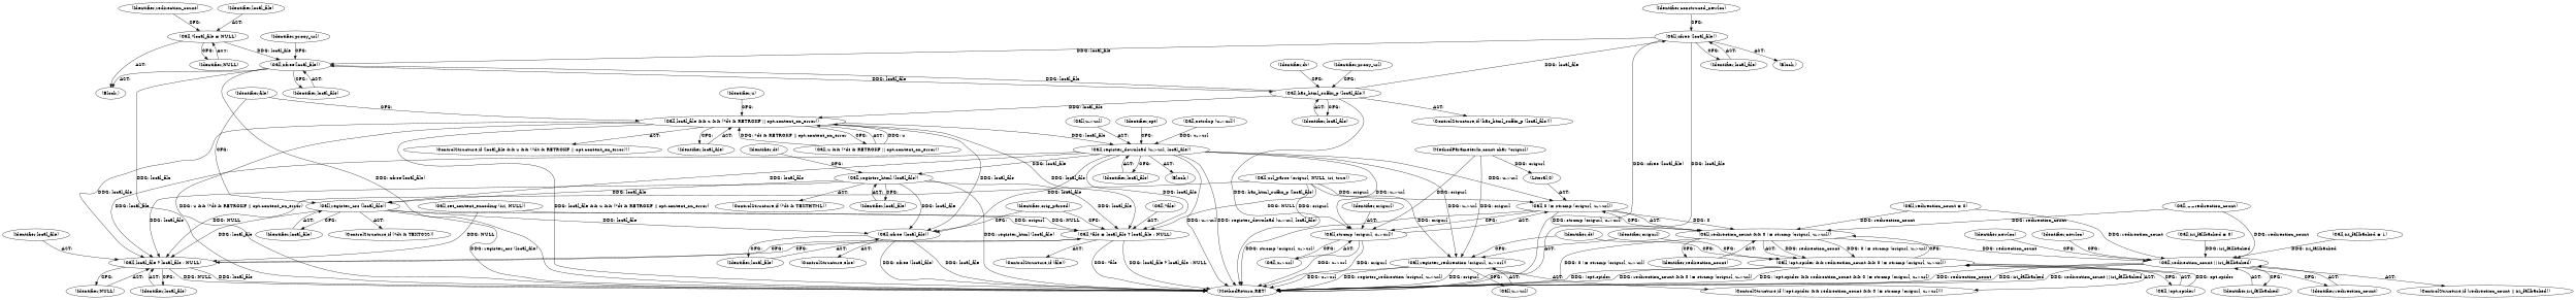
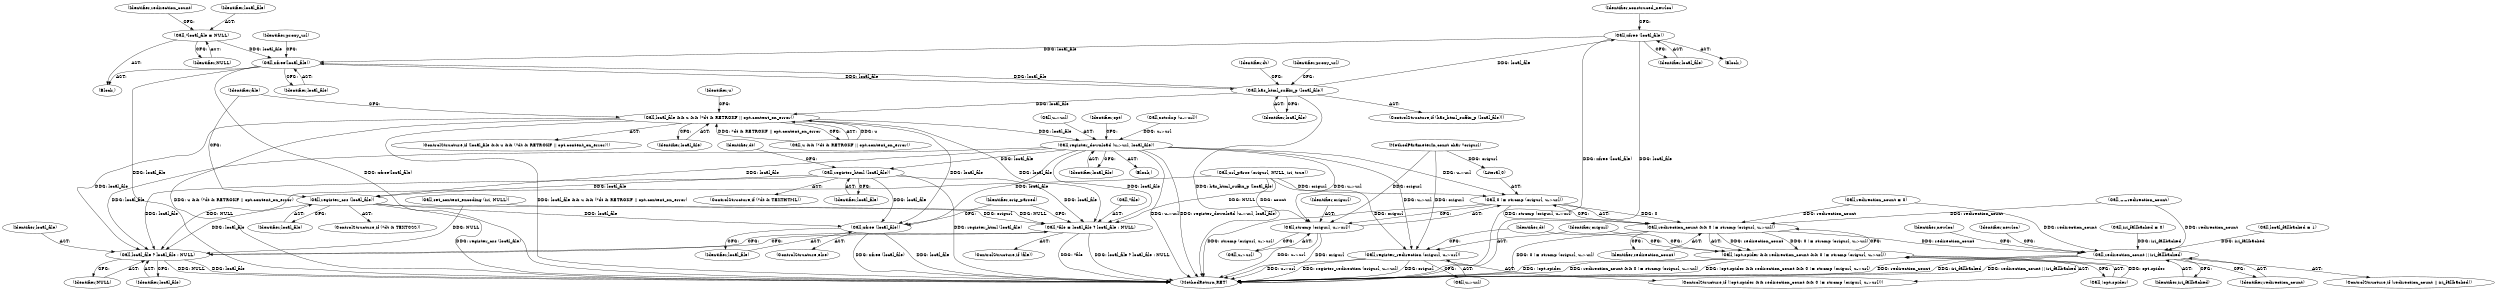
  digraph {
    n1 [label="(Call,xfree (local_file))"]
    n2 [label="(Call,xfree(local_file))"]
    n3 [label="(MethodReturn,RET)"]
    n4 [label="(Identifier,local_file)"]
    n5 [label="(Block,)"]
    n6 [label="(Call,has_html_suffix_p (local_file))"]
    n7 [label="(Identifier,local_file)"]
    n8 [label="(Block,)"]
    n9 [label="(Call,local_file && u && (*dt & RETROKF || opt.content_on_error))"]
    n10 [label="(ControlStructure,if (has_html_suffix_p (local_file)))"]
    n11 [label="(Identifier,local_file)"]
    n12 [label="(Call,register_download (u->url, local_file))"]
    n13 [label="(Call,*file = local_file ? local_file : NULL)"]
    n14 [label="(Call,local_file ? local_file : NULL)"]
    n15 [label="(Call,xfree (local_file))"]
    n16 [label="(Call,u && (*dt & RETROKF || opt.content_on_error))"]
    n17 [label="(ControlStructure,if (local_file && u && (*dt & RETROKF || opt.content_on_error)))"]
    n18 [label="(Identifier,local_file)"]
    n19 [label="(Call,*local_file = NULL)"]
    n20 [label="(Identifier,NULL)"]
    n21 [label="(Call,0 != strcmp (origurl, u->url))"]
    n22 [label="(Call,strcmp (origurl, u->url))"]
    n23 [label="(Call,register_redirection (origurl, u->url))"]
    n24 [label="(Call,register_html (local_file))"]
    n25 [label="(Call,register_css (local_file))"]
    n26 [label="(Identifier,local_file)"]
    n27 [label="(Block,)"]
    n28 [label="(ControlStructure,if (file))"]
    n29 [label="(Identifier,local_file)"]
    n30 [label="(Identifier,NULL)"]
    n31 [label="(ControlStructure,else)"]
    n32 [label="(Identifier,local_file)"]
    n33 [label="(Call,redirection_count && 0 != strcmp (origurl, u->url))"]
    n34 [label="(Call,u->url)"]
    n35 [label="(ControlStructure,if (!opt.spider && redirection_count && 0 != strcmp (origurl, u->url)))"]
    n36 [label="(Call,u->url)"]
    n37 [label="(ControlStructure,if (*dt & TEXTHTML))"]
    n38 [label="(Identifier,local_file)"]
    n39 [label="(Identifier,local_file)"]
    n40 [label="(ControlStructure,if (*dt & TEXTCSS))"]
    n41 [label="(Call,!opt.spider && redirection_count && 0 != strcmp (origurl, u->url))"]
    n42 [label="(Call,redirection_count || iri_fallbacked)"]
    n43 [label="(Identifier,redirection_count)"]
    n44 [label="(Call,!opt.spider)"]
    n45 [label="(Identifier,redirection_count)"]
    n46 [label="(Identifier,iri_fallbacked)"]
    n47 [label="(ControlStructure,if (redirection_count || iri_fallbacked))"]
    n48 [label="(Call,url_parse (origurl, NULL, iri, true))"]
    n49 [label="(Identifier,dt)"]
    n50 [label="(Identifier,orig_parsed)"]
    n51 [label="(Identifier,proxy_url)"]
    n52 [label="(Literal,0)"]
    n53 [label="(Identifier,newloc)"]
    n54 [label="(Identifier,local_file)"]
    n55 [label="(MethodParameterIn,const char *origurl)"]
    n56 [label="(Call,redirection_count = 0)"]
    n57 [label="(Call,iri_fallbacked = 0)"]
    n58 [label="(Call,set_content_encoding (iri, NULL))"]
    n59 [label="(Call,u->url)"]
    n60 [label="(Identifier,construced_newloc)"]
    n61 [label="(Identifier,opt)"]
    n62 [label="(Identifier,dt)"]
    n63 [label="(Identifier,file)"]
    n64 [label="(Identifier,origurl)"]
    n65 [label="(Identifier,origurl)"]
    n66 [label="(Call,++redirection_count)"]
    n67 [label="(Call,*file)"]
    n68 [label="(Identifier,u)"]
    n69 [label="(Identifier,local_file)"]
    n70 [label="(Identifier,dt)"]
    n71 [label="(Identifier,proxy_url)"]
-   n72 [label="(Call,iri_fallbacked = 1)"]
+   n72 [label="(Call,local_fallbacked = 1)"]
    n73 [label="(Call,xstrdup (u->url))"]
    n74 [label="(Identifier,redirection_count)"]
    n75 [label="(Identifier,newloc)"]
    n1 -> n2 [label="DDG: local_file"]
    n1 -> n3 [label="DDG: xfree (local_file)"]
    n1 -> n3 [label="DDG: local_file"]
    n1 -> n4 [label="CFG: "]
    n1 -> n5 [label="AST: "]
    n2 -> n3 [label="DDG: local_file"]
    n2 -> n3 [label="DDG: xfree(local_file)"]
    n2 -> n6 [label="DDG: local_file"]
    n2 -> n7 [label="CFG: "]
    n2 -> n8 [label="AST: "]
    n4 -> n1 [label="AST: "]
    n6 -> n1 [label="DDG: local_file"]
    n6 -> n2 [label="DDG: local_file"]
    n6 -> n3 [label="DDG: has_html_suffix_p (local_file)"]
    n6 -> n9 [label="DDG: local_file"]
    n6 -> n10 [label="AST: "]
    n6 -> n11 [label="CFG: "]
    n7 -> n2 [label="AST: "]
    n9 -> n3 [label="DDG: u && (*dt & RETROKF || opt.content_on_error)"]
    n9 -> n3 [label="DDG: local_file && u && (*dt & RETROKF || opt.content_on_error)"]
    n9 -> n12 [label="DDG: local_file"]
    n9 -> n13 [label="DDG: local_file"]
    n9 -> n14 [label="DDG: local_file"]
    n9 -> n15 [label="DDG: local_file"]
    n9 -> n16 [label="CFG: "]
    n9 -> n17 [label="AST: "]
    n9 -> n18 [label="CFG: "]
    n11 -> n6 [label="AST: "]
    n12 -> n3 [label="DDG: u->url"]
    n12 -> n3 [label="DDG: register_download (u->url, local_file)"]
    n12 -> n13 [label="DDG: local_file"]
    n12 -> n14 [label="DDG: local_file"]
    n12 -> n15 [label="DDG: local_file"]
    n12 -> n21 [label="DDG: u->url"]
    n12 -> n22 [label="DDG: u->url"]
    n12 -> n23 [label="DDG: u->url"]
    n12 -> n24 [label="DDG: local_file"]
    n12 -> n25 [label="DDG: local_file"]
    n12 -> n26 [label="CFG: "]
    n12 -> n27 [label="AST: "]
    n13 -> n3 [label="DDG: *file"]
    n13 -> n3 [label="DDG: local_file ? local_file : NULL"]
    n13 -> n14 [label="CFG: "]
    n13 -> n28 [label="AST: "]
    n14 -> n3 [label="DDG: NULL"]
    n14 -> n3 [label="DDG: local_file"]
    n14 -> n13 [label="CFG: "]
    n14 -> n29 [label="CFG: "]
    n14 -> n30 [label="CFG: "]
    n15 -> n3 [label="DDG: xfree (local_file)"]
    n15 -> n3 [label="DDG: local_file"]
    n15 -> n31 [label="AST: "]
    n15 -> n32 [label="CFG: "]
    n16 -> n9 [label="AST: "]
    n16 -> n9 [label="DDG: u"]
    n16 -> n9 [label="DDG: *dt & RETROKF || opt.content_on_error"]
    n18 -> n9 [label="AST: "]
    n19 -> n2 [label="DDG: local_file"]
    n19 -> n8 [label="AST: "]
    n19 -> n20 [label="CFG: "]
    n20 -> n19 [label="AST: "]
    n21 -> n3 [label="DDG: strcmp (origurl, u->url)"]
    n21 -> n22 [label="CFG: "]
    n21 -> n33 [label="AST: "]
    n21 -> n33 [label="DDG: 0"]
    n21 -> n33 [label="DDG: strcmp (origurl, u->url)"]
    n22 -> n3 [label="DDG: u->url"]
    n22 -> n3 [label="DDG: origurl"]
    n22 -> n21 [label="AST: "]
    n22 -> n34 [label="CFG: "]
    n23 -> n3 [label="DDG: u->url"]
    n23 -> n3 [label="DDG: register_redirection (origurl, u->url)"]
    n23 -> n3 [label="DDG: origurl"]
    n23 -> n35 [label="AST: "]
    n23 -> n36 [label="CFG: "]
    n24 -> n3 [label="DDG: register_html (local_file)"]
    n24 -> n13 [label="DDG: local_file"]
    n24 -> n14 [label="DDG: local_file"]
    n24 -> n15 [label="DDG: local_file"]
    n24 -> n25 [label="DDG: local_file"]
    n24 -> n37 [label="AST: "]
    n24 -> n38 [label="CFG: "]
    n25 -> n3 [label="DDG: register_css (local_file)"]
    n25 -> n13 [label="DDG: origurl"]
    n25 -> n14 [label="DDG: local_file"]
    n25 -> n15 [label="DDG: local_file"]
    n25 -> n39 [label="CFG: "]
    n25 -> n40 [label="AST: "]
    n26 -> n12 [label="AST: "]
    n29 -> n14 [label="AST: "]
    n30 -> n14 [label="AST: "]
    n32 -> n15 [label="AST: "]
    n33 -> n3 [label="DDG: 0 != strcmp (origurl, u->url)"]
    n33 -> n21 [label="CFG: "]
    n33 -> n41 [label="AST: "]
    n33 -> n41 [label="DDG: redirection_count"]
    n33 -> n41 [label="DDG: 0 != strcmp (origurl, u->url)"]
    n33 -> n42 [label="DDG: redirection_count"]
    n33 -> n43 [label="CFG: "]
    n34 -> n22 [label="AST: "]
    n36 -> n23 [label="AST: "]
    n38 -> n24 [label="AST: "]
    n39 -> n25 [label="AST: "]
    n41 -> n3 [label="DDG: redirection_count && 0 != strcmp (origurl, u->url)"]
    n41 -> n3 [label="DDG: !opt.spider && redirection_count && 0 != strcmp (origurl, u->url)"]
    n41 -> n3 [label="DDG: !opt.spider"]
    n41 -> n33 [label="CFG: "]
    n41 -> n35 [label="AST: "]
    n41 -> n44 [label="CFG: "]
    n42 -> n3 [label="DDG: redirection_count"]
    n42 -> n3 [label="DDG: iri_fallbacked"]
    n42 -> n3 [label="DDG: redirection_count || iri_fallbacked"]
    n42 -> n45 [label="CFG: "]
    n42 -> n46 [label="CFG: "]
    n42 -> n47 [label="AST: "]
    n43 -> n33 [label="AST: "]
    n44 -> n41 [label="AST: "]
    n44 -> n41 [label="DDG: opt.spider"]
    n45 -> n42 [label="AST: "]
    n46 -> n42 [label="AST: "]
    n48 -> n13 [label="DDG: NULL"]
    n48 -> n14 [label="DDG: NULL"]
    n48 -> n21 [label="DDG: origurl"]
-   n48 -> n22 [label="DDG: origurl"]
+   n48 -> n22 [label="DDG: count"]
    n48 -> n23 [label="DDG: origurl"]
    n49 -> n6 [label="CFG: "]
    n50 -> n13 [label="CFG: "]
    n50 -> n15 [label="CFG: "]
    n51 -> n2 [label="CFG: "]
    n52 -> n21 [label="AST: "]
    n53 -> n42 [label="CFG: "]
    n54 -> n19 [label="AST: "]
    n55 -> n22 [label="DDG: origurl"]
    n55 -> n23 [label="DDG: origurl"]
    n55 -> n52 [label="DDG: origurl"]
    n56 -> n33 [label="DDG: redirection_count"]
    n56 -> n42 [label="DDG: redirection_count"]
    n57 -> n42 [label="DDG: iri_fallbacked"]
    n58 -> n13 [label="DDG: NULL"]
    n58 -> n14 [label="DDG: NULL"]
    n59 -> n12 [label="AST: "]
    n60 -> n1 [label="CFG: "]
    n61 -> n12 [label="CFG: "]
    n62 -> n24 [label="CFG: "]
    n63 -> n9 [label="CFG: "]
    n63 -> n25 [label="CFG: "]
    n64 -> n23 [label="AST: "]
    n64 -> n41 [label="CFG: "]
    n65 -> n22 [label="AST: "]
    n66 -> n33 [label="DDG: redirection_count"]
    n66 -> n42 [label="DDG: redirection_count"]
    n67 -> n13 [label="AST: "]
    n68 -> n9 [label="CFG: "]
    n69 -> n14 [label="AST: "]
    n70 -> n23 [label="CFG: "]
    n70 -> n41 [label="CFG: "]
    n71 -> n6 [label="CFG: "]
    n72 -> n42 [label="DDG: iri_fallbacked"]
    n73 -> n12 [label="DDG: u->url"]
    n74 -> n19 [label="CFG: "]
    n75 -> n42 [label="CFG: "]
  }
